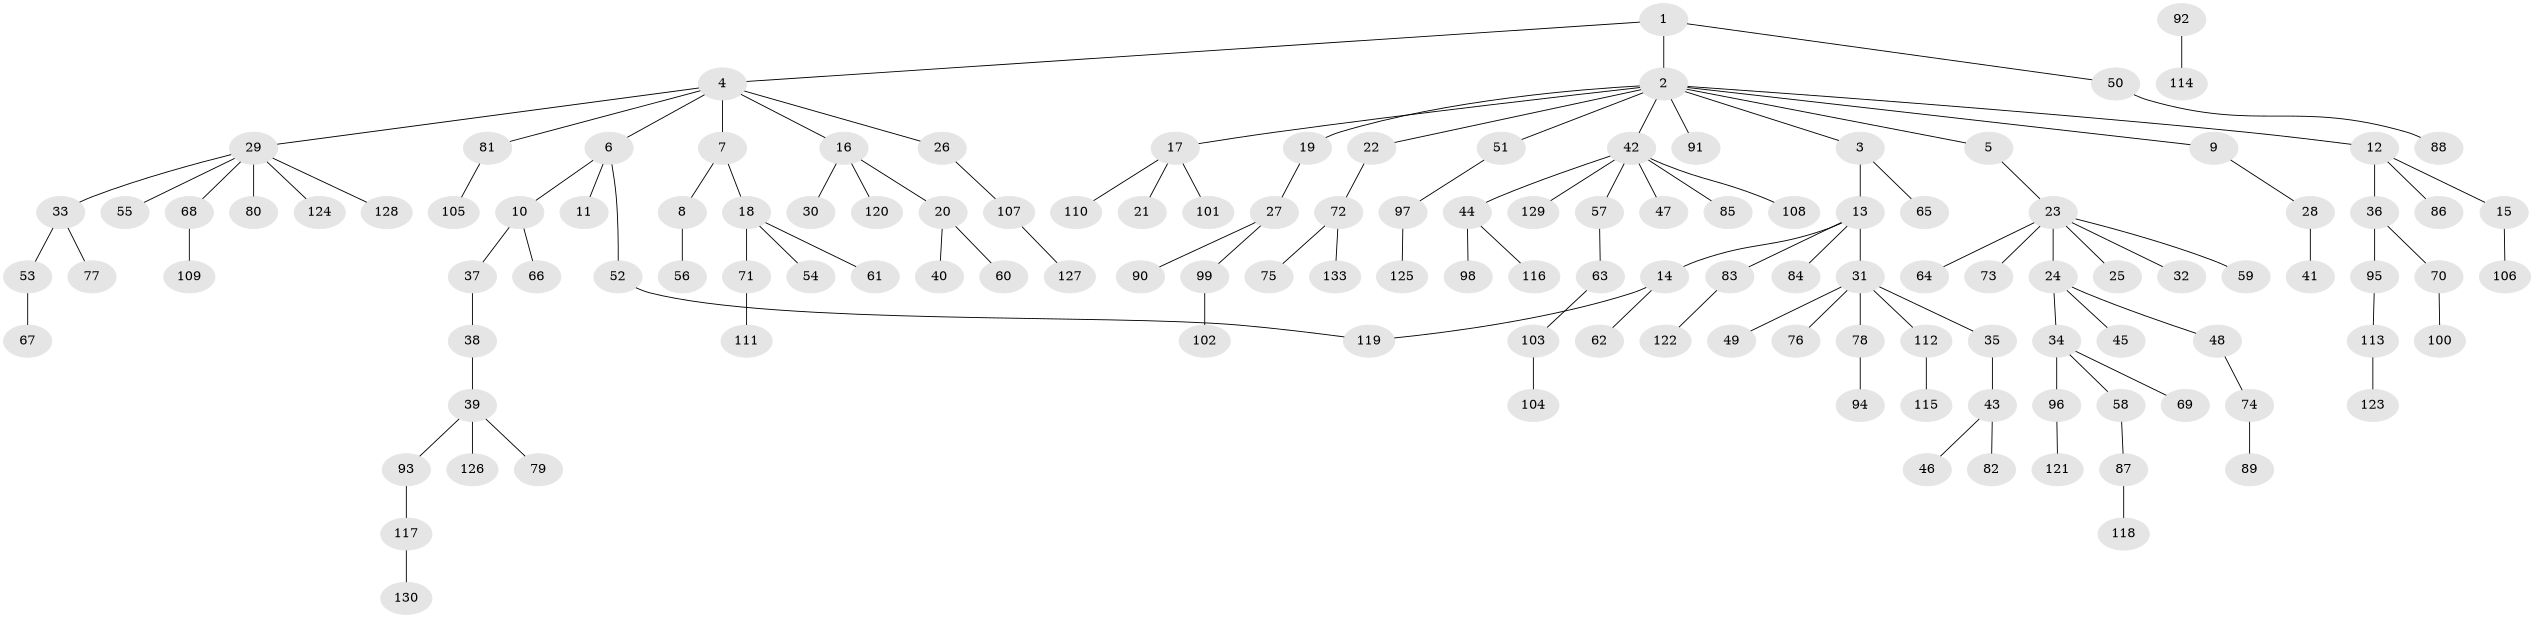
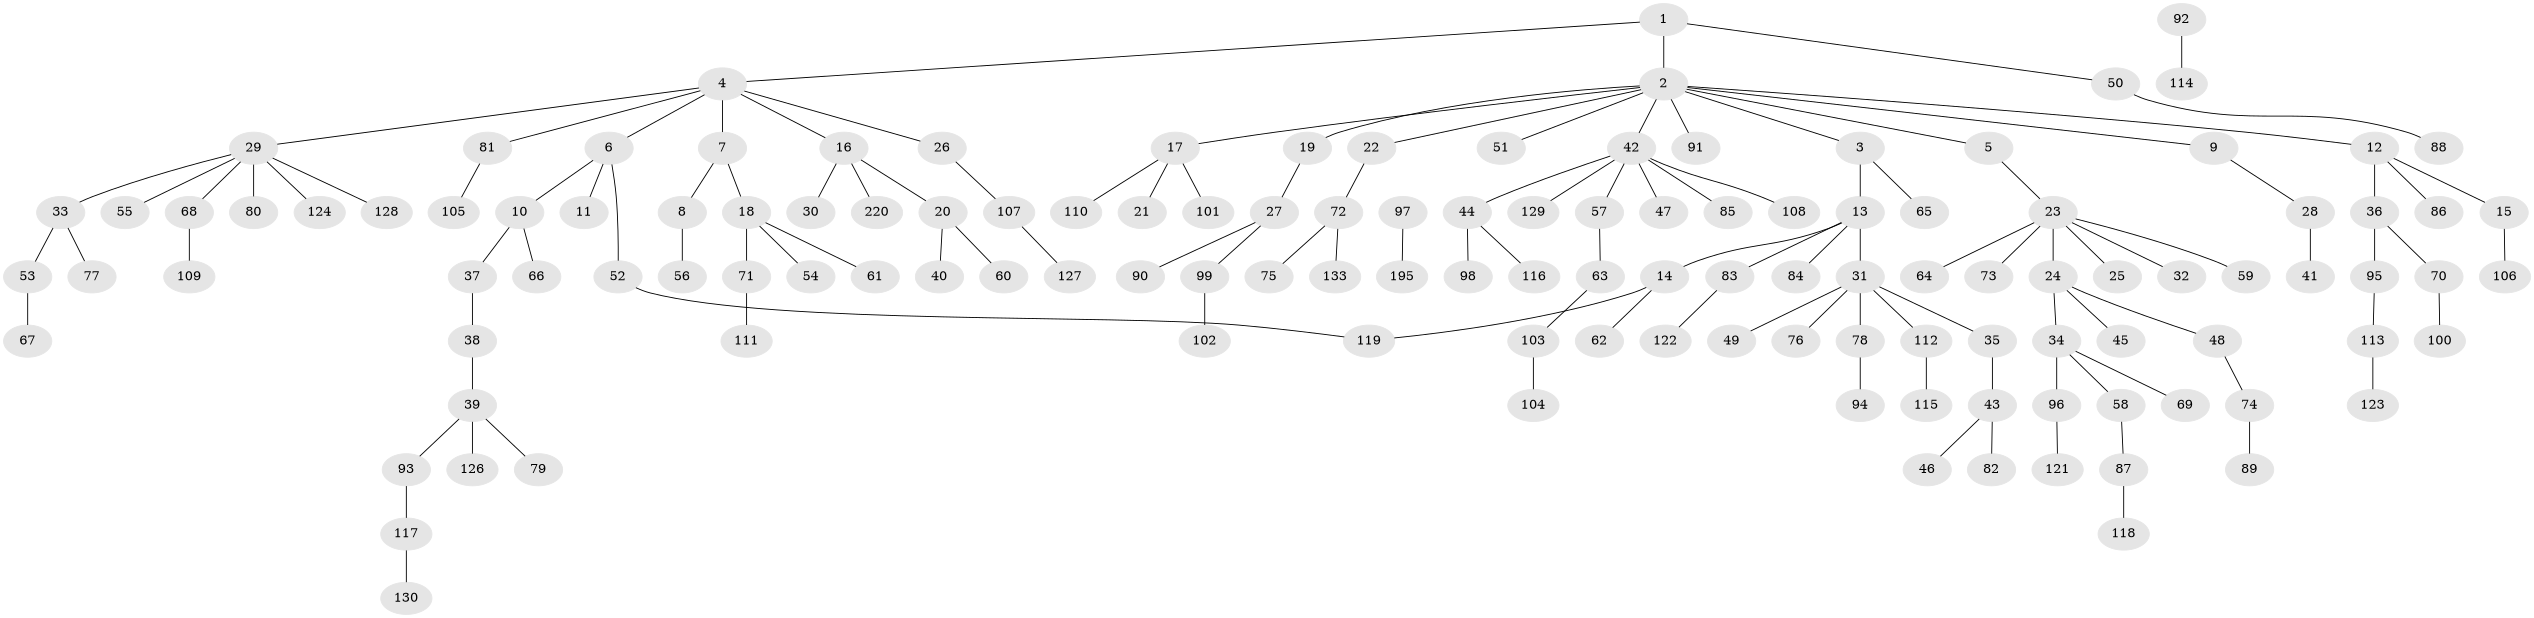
  graph {
    node [color=gray90 style=filled]
    1
    2
    4
    50
    3
    5
    9
    12
    17
    19
    22
    42
    51
    91
    6
    7
    16
    26
    29
    81
    88
    13
    65
    23
    28
    15
    36
    86
    21
    101
    110
    27
    72
    44
    47
    57
    85
    108
    129
    97
    14
    31
    83
    84
    10
    11
    52
    8
    18
    20
    30
-   120
+   120 [label=220]
    107
    33
    55
    68
    80
    124
    128
    105
    24
    25
    32
    59
    64
    73
    37
    66
    119
    56
    54
    61
    71
    41
    38
    106
    70
    95
    62
    35
    49
    76
    78
    112
    122
    40
    60
    111
    90
    99
    75
    n92 [label=133]
    34
    45
    48
    58
    69
    96
    74
    127
    102
    53
    77
    109
    43
    94
    115
    67
    87
    121
    46
    82
    100
    113
    39
    79
    93
    126
    117
    98
    116
    63
    89
-   125
+   125 [label=195]
    92
    114
    103
    118
    104
    130
    123
    1 -- 2
    1 -- 4
    1 -- 50
    2 -- 3
    2 -- 5
    2 -- 9
    2 -- 12
    2 -- 17
    2 -- 19
    2 -- 22
    2 -- 42
    2 -- 51
    2 -- 91
    4 -- 6
    4 -- 7
    4 -- 16
    4 -- 26
    4 -- 29
    4 -- 81
    50 -- 88
    3 -- 13
    3 -- 65
    5 -- 23
    9 -- 28
    12 -- 15
    12 -- 36
    12 -- 86
    17 -- 21
    17 -- 101
    17 -- 110
    19 -- 27
    22 -- 72
    42 -- 44
    42 -- 47
    42 -- 57
    42 -- 85
    42 -- 108
    42 -- 129
-   51 -- 97
    6 -- 10
    6 -- 11
    6 -- 52
    7 -- 8
    7 -- 18
    16 -- 20
    16 -- 30
    16 -- 120
    26 -- 107
    29 -- 33
    29 -- 55
    29 -- 68
    29 -- 80
    29 -- 124
    29 -- 128
    81 -- 105
    13 -- 14
    13 -- 31
    13 -- 83
    13 -- 84
    23 -- 24
    23 -- 25
    23 -- 32
    23 -- 59
    23 -- 64
    23 -- 73
    28 -- 41
    15 -- 106
    36 -- 70
    36 -- 95
    27 -- 90
    27 -- 99
    72 -- 75
    72 -- n92
    44 -- 98
    44 -- 116
    57 -- 63
    97 -- 125
    14 -- 119
    14 -- 62
    31 -- 35
    31 -- 49
    31 -- 76
    31 -- 78
    31 -- 112
    83 -- 122
    10 -- 37
    10 -- 66
    52 -- 119
    8 -- 56
    18 -- 54
    18 -- 61
    18 -- 71
    20 -- 40
    20 -- 60
    107 -- 127
    33 -- 53
    33 -- 77
    68 -- 109
    24 -- 34
    24 -- 45
    24 -- 48
    37 -- 38
    71 -- 111
    38 -- 39
    70 -- 100
    95 -- 113
    35 -- 43
    78 -- 94
    112 -- 115
    99 -- 102
    34 -- 58
    34 -- 69
    34 -- 96
    48 -- 74
    58 -- 87
    96 -- 121
    74 -- 89
    53 -- 67
    43 -- 46
    43 -- 82
    87 -- 118
    113 -- 123
    39 -- 79
    39 -- 93
    39 -- 126
    93 -- 117
    117 -- 130
    63 -- 103
    92 -- 114
    103 -- 104
  }
